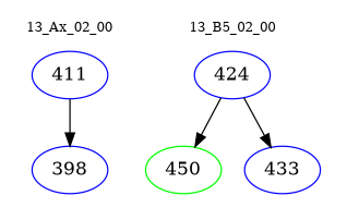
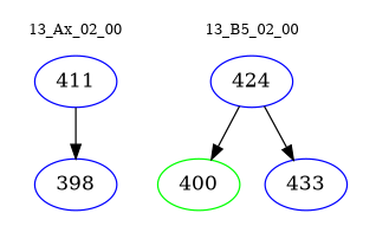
  digraph {
    node [color=blue]
    edge [color=black]
    n1 [label=411]
    n2 [label=398]
    n3 [label=424]
-   n4 [color=green label=450]
+   n4 [color=green label=400]
    n5 [label=433]
    subgraph cluster_1 {
      color=white
      fontsize=10
      label="13_Ax_02_00"
      n1
      n2
    }
    subgraph cluster_2 {
      color=white
      fontsize=10
      label="13_B5_02_00"
      n3
      n4
      n5
    }
    n1 -> n2
    n3 -> n4
    n3 -> n5
  }
